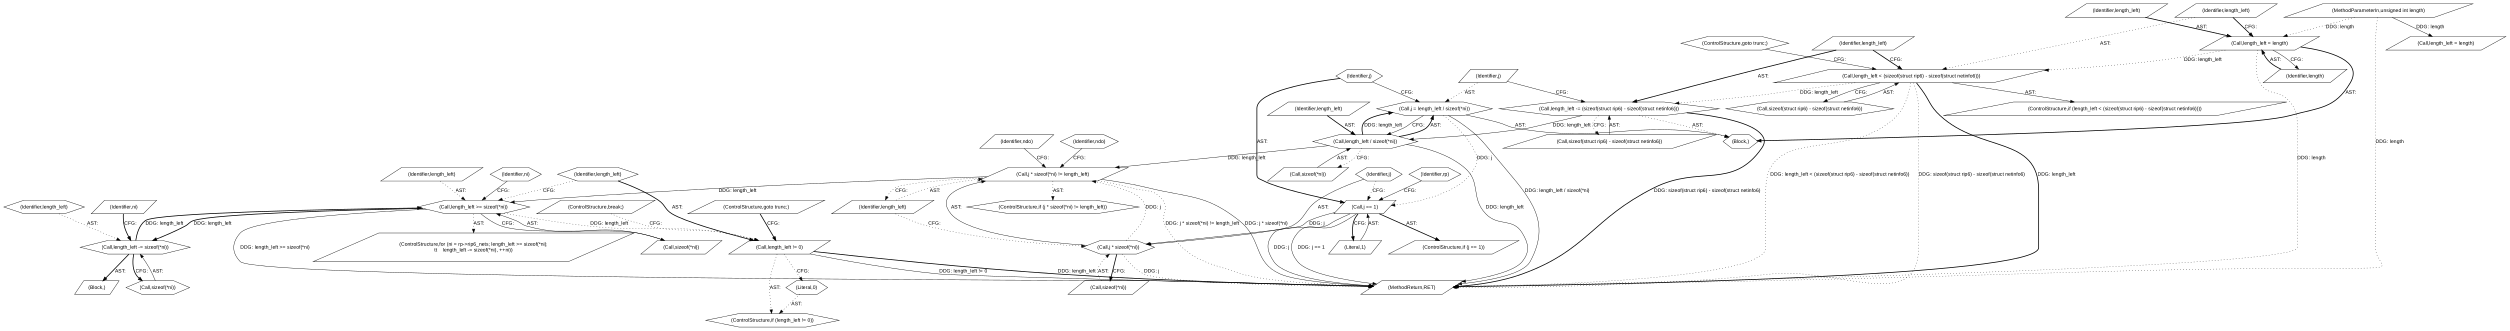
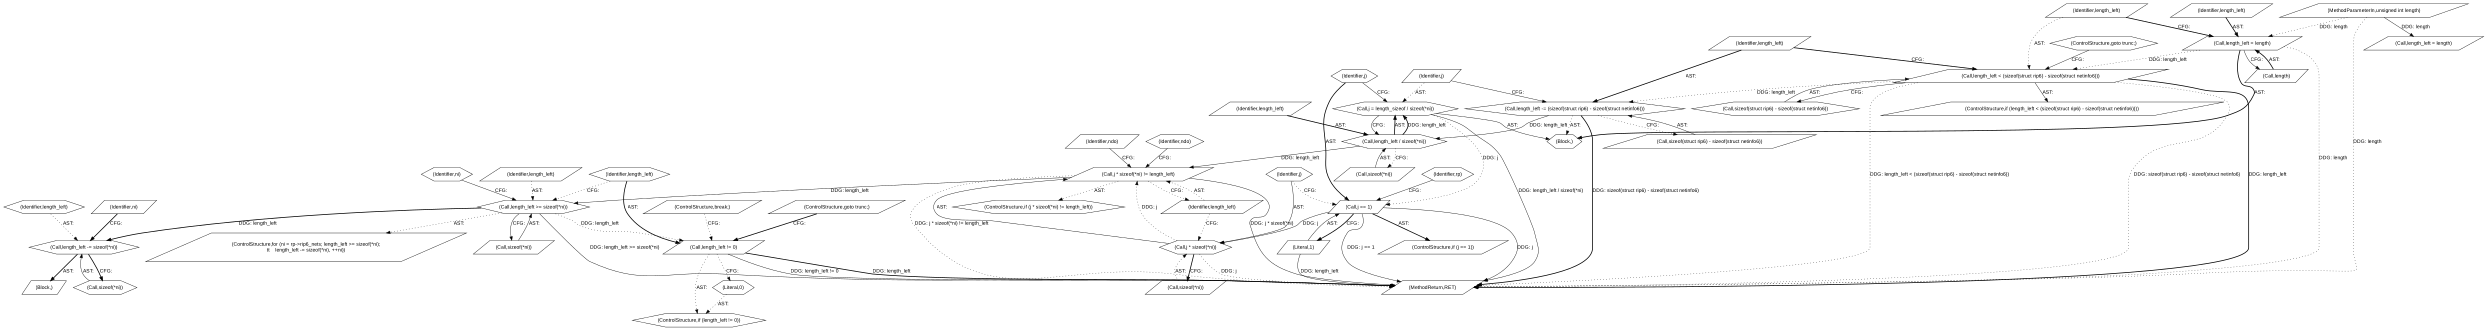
  digraph {
    fontname="Liberation Sans"
    node [fontname="Liberation Sans" shape=parallelogram]
    edge [fontname="Liberation Sans" style=solid]
    n1 [label="(Call,length_left >= sizeof(*ni))" shape=hexagon]
    n2 [label="(Call,length_left -= sizeof(*ni))" shape=hexagon]
    n3 [label="(Call,length_left != 0)"]
    n4 [label="(MethodReturn,RET)"]
    n5 [label="(ControlStructure,for (ni = rp->rip6_nets; length_left >= sizeof(*ni);\n\t\t    length_left -= sizeof(*ni), ++ni))"]
    n6 [label="(Call,sizeof(*ni))"]
    n7 [label="(Call,sizeof(*ni))" shape=hexagon]
    n8 [label="(Block,)"]
    n9 [label="(ControlStructure,if (length_left != 0))" shape=hexagon]
    n10 [label="(Literal,0)" shape=hexagon]
    n11 [label="(Call,j * sizeof(*ni) != length_left)"]
    n12 [label="(ControlStructure,if (j * sizeof(*ni) != length_left))" shape=hexagon]
    n13 [label="(Identifier,length_left)"]
    n14 [label="(Call,j * sizeof(*ni))" shape=hexagon]
    n15 [label="(Call,sizeof(*ni))"]
    n16 [label="(Call,j == 1)"]
    n17 [label="(Literal,1)"]
    n18 [label="(ControlStructure,if (j == 1))"]
-   n19 [label="(Call,j = length_left / sizeof(*ni))" shape=hexagon]
+   n19 [label="(Call,j = length_sizeof / sizeof(*ni))" shape=hexagon]
    n20 [label="(Call,length_left / sizeof(*ni))" shape=hexagon]
    n21 [label="(Block,)" shape=hexagon]
    n22 [label="(Call,sizeof(*ni))"]
    n23 [label="(Call,length_left -= (sizeof(struct rip6) - sizeof(struct netinfo6)))" shape=hexagon]
    n24 [label="(Call,sizeof(struct rip6) - sizeof(struct netinfo6))"]
    n25 [label="(Call,length_left < (sizeof(struct rip6) - sizeof(struct netinfo6)))"]
    n26 [label="(ControlStructure,if (length_left < (sizeof(struct rip6) - sizeof(struct netinfo6))))"]
    n27 [label="(Call,sizeof(struct rip6) - sizeof(struct netinfo6))" shape=hexagon]
    n28 [label="(Call,length_left = length)"]
-   n29 [label="(Identifier,length)"]
+   n29 [label="(Call,length)"]
    n30 [label="(MethodParameterIn,unsigned int length)"]
    n31 [label="(Call,length_left = length)"]
    n32 [label="(ControlStructure,goto trunc;)" shape=hexagon]
    n33 [label="(Identifier,length_left)" shape=hexagon]
    n34 [label="(ControlStructure,break;)"]
    n35 [label="(Identifier,length_left)"]
    n36 [label="(Identifier,ni)" shape=hexagon]
    n37 [label="(Identifier,j)" shape=hexagon]
    n38 [label="(Identifier,ndo)"]
    n39 [label="(Identifier,length_left)"]
    n40 [label="(Identifier,length_left)" shape=hexagon]
    n41 [label="(Identifier,j)"]
    n42 [label="(ControlStructure,goto trunc;)"]
    n43 [label="(Identifier,length_left)"]
    n44 [label="(Identifier,ni)"]
    n45 [label="(Identifier,length_left)"]
    n46 [label="(Identifier,j)" shape=hexagon]
    n47 [label="(Identifier,ndo)" shape=hexagon]
    n48 [label="(Identifier,rp)" shape=hexagon]
    n49 [label="(Identifier,length_left)"]
    n1 -> n2 [label="DDG: length_left" style=bold]
    n1 -> n3 [label="DDG: length_left" style=dotted]
    n1 -> n4 [label="DDG: length_left >= sizeof(*ni)"]
    n1 -> n5 [label="AST: " style=dotted]
    n1 -> n6 [label="CFG: "]
-   n2 -> n1 [label="DDG: length_left" style=bold]
    n2 -> n7 [label="CFG: " style=bold]
    n2 -> n8 [label="AST: " style=bold]
    n3 -> n4 [label="DDG: length_left" style=bold]
    n3 -> n4 [label="DDG: length_left != 0"]
    n3 -> n9 [label="AST: " style=dotted]
    n3 -> n10 [label="CFG: " style=dotted]
    n6 -> n1 [label="AST: "]
    n7 -> n2 [label="AST: "]
    n10 -> n9 [label="AST: " style=dotted]
    n11 -> n1 [label="DDG: length_left"]
    n11 -> n4 [label="DDG: j * sizeof(*ni) != length_left" style=dotted]
    n11 -> n4 [label="DDG: j * sizeof(*ni)"]
    n11 -> n12 [label="AST: " style=dotted]
    n11 -> n13 [label="CFG: " style=dotted]
    n13 -> n11 [label="AST: " style=dotted]
    n13 -> n14 [label="CFG: " style=dotted]
    n14 -> n4 [label="DDG: j" style=dotted]
    n14 -> n11 [label="AST: "]
    n14 -> n11 [label="DDG: j" style=dotted]
    n14 -> n15 [label="CFG: " style=bold]
    n15 -> n14 [label="AST: " style=dotted]
    n16 -> n4 [label="DDG: j == 1"]
    n16 -> n4 [label="DDG: j"]
    n16 -> n14 [label="DDG: j"]
    n16 -> n17 [label="CFG: " style=bold]
    n16 -> n18 [label="AST: " style=bold]
    n17 -> n16 [label="AST: "]
    n19 -> n4 [label="DDG: length_left / sizeof(*ni)"]
    n19 -> n16 [label="DDG: j" style=dotted]
    n19 -> n20 [label="CFG: "]
    n19 -> n21 [label="AST: "]
-   n20 -> n4 [label="DDG: length_left"]
+   n17 -> n4 [label="DDG: length_left"]
    n20 -> n11 [label="DDG: length_left"]
    n20 -> n19 [label="AST: " style=bold]
    n20 -> n19 [label="DDG: length_left" style=bold]
    n20 -> n22 [label="CFG: " style=dotted]
    n22 -> n20 [label="AST: "]
    n23 -> n4 [label="DDG: sizeof(struct rip6) - sizeof(struct netinfo6)" style=bold]
    n23 -> n20 [label="DDG: length_left"]
    n23 -> n21 [label="AST: " style=dotted]
    n23 -> n24 [label="CFG: " style=dotted]
    n24 -> n23 [label="AST: "]
    n25 -> n4 [label="DDG: sizeof(struct rip6) - sizeof(struct netinfo6)" style=dotted]
    n25 -> n4 [label="DDG: length_left" style=bold]
    n25 -> n4 [label="DDG: length_left < (sizeof(struct rip6) - sizeof(struct netinfo6))" style=dotted]
    n25 -> n23 [label="DDG: length_left" style=dotted]
    n25 -> n26 [label="AST: "]
    n25 -> n27 [label="CFG: "]
    n27 -> n25 [label="AST: "]
    n28 -> n4 [label="DDG: length" style=dotted]
    n28 -> n21 [label="AST: " style=bold]
    n28 -> n25 [label="DDG: length_left" style=dotted]
    n28 -> n29 [label="CFG: "]
    n29 -> n28 [label="AST: " style=bold]
    n30 -> n4 [label="DDG: length" style=dotted]
    n30 -> n28 [label="DDG: length" style=dotted]
    n30 -> n31 [label="DDG: length"]
    n32 -> n25 [label="CFG: "]
    n33 -> n2 [label="AST: " style=dotted]
    n34 -> n3 [label="CFG: " style=dotted]
    n35 -> n1 [label="AST: " style=dotted]
    n36 -> n1 [label="CFG: "]
    n37 -> n16 [label="AST: " style=bold]
    n37 -> n19 [label="CFG: "]
    n38 -> n11 [label="CFG: "]
    n39 -> n28 [label="AST: " style=bold]
    n40 -> n1 [label="CFG: " style=dotted]
    n40 -> n3 [label="AST: " style=bold]
    n41 -> n19 [label="AST: " style=dotted]
    n41 -> n23 [label="CFG: "]
    n42 -> n3 [label="CFG: " style=bold]
    n43 -> n23 [label="AST: " style=bold]
    n43 -> n25 [label="CFG: " style=bold]
    n44 -> n2 [label="CFG: " style=bold]
    n45 -> n20 [label="AST: " style=bold]
    n46 -> n14 [label="AST: "]
    n46 -> n16 [label="CFG: " style=dotted]
    n47 -> n11 [label="CFG: "]
    n48 -> n16 [label="CFG: "]
    n49 -> n25 [label="AST: " style=dotted]
    n49 -> n28 [label="CFG: " style=bold]
  }
